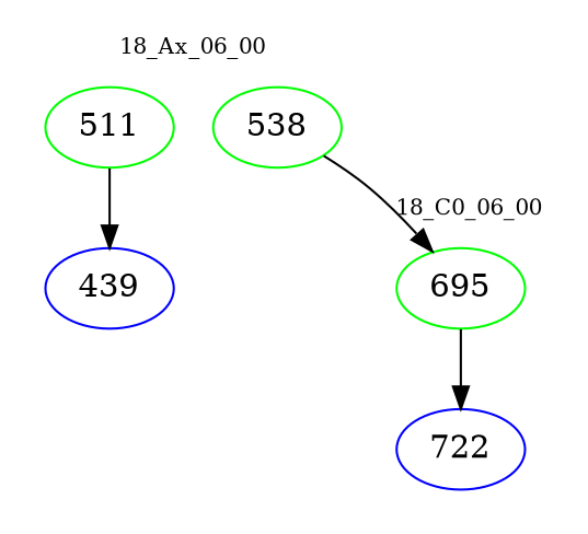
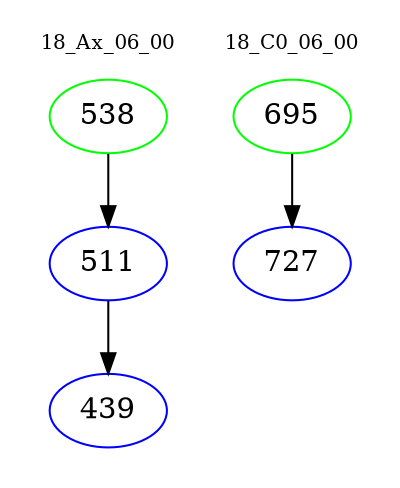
  digraph {
    node [color=green]
    edge [color=black]
    n1 [label=538]
-   n2 [label=511]
+   n2 [color=blue label=511]
    n3 [color=blue label=439]
    n4 [label=695]
-   n5 [color=blue label=722]
+   n5 [color=blue label=727]
    subgraph cluster_1 {
      color=white
      fontsize=10
      label="18_Ax_06_00"
      n1
      n2
      n3
    }
    subgraph cluster_2 {
      color=white
      fontsize=10
      label="18_C0_06_00"
      n4
      n5
    }
-   n1 -> n4
+   n1 -> n2
    n2 -> n3
    n4 -> n5
  }
